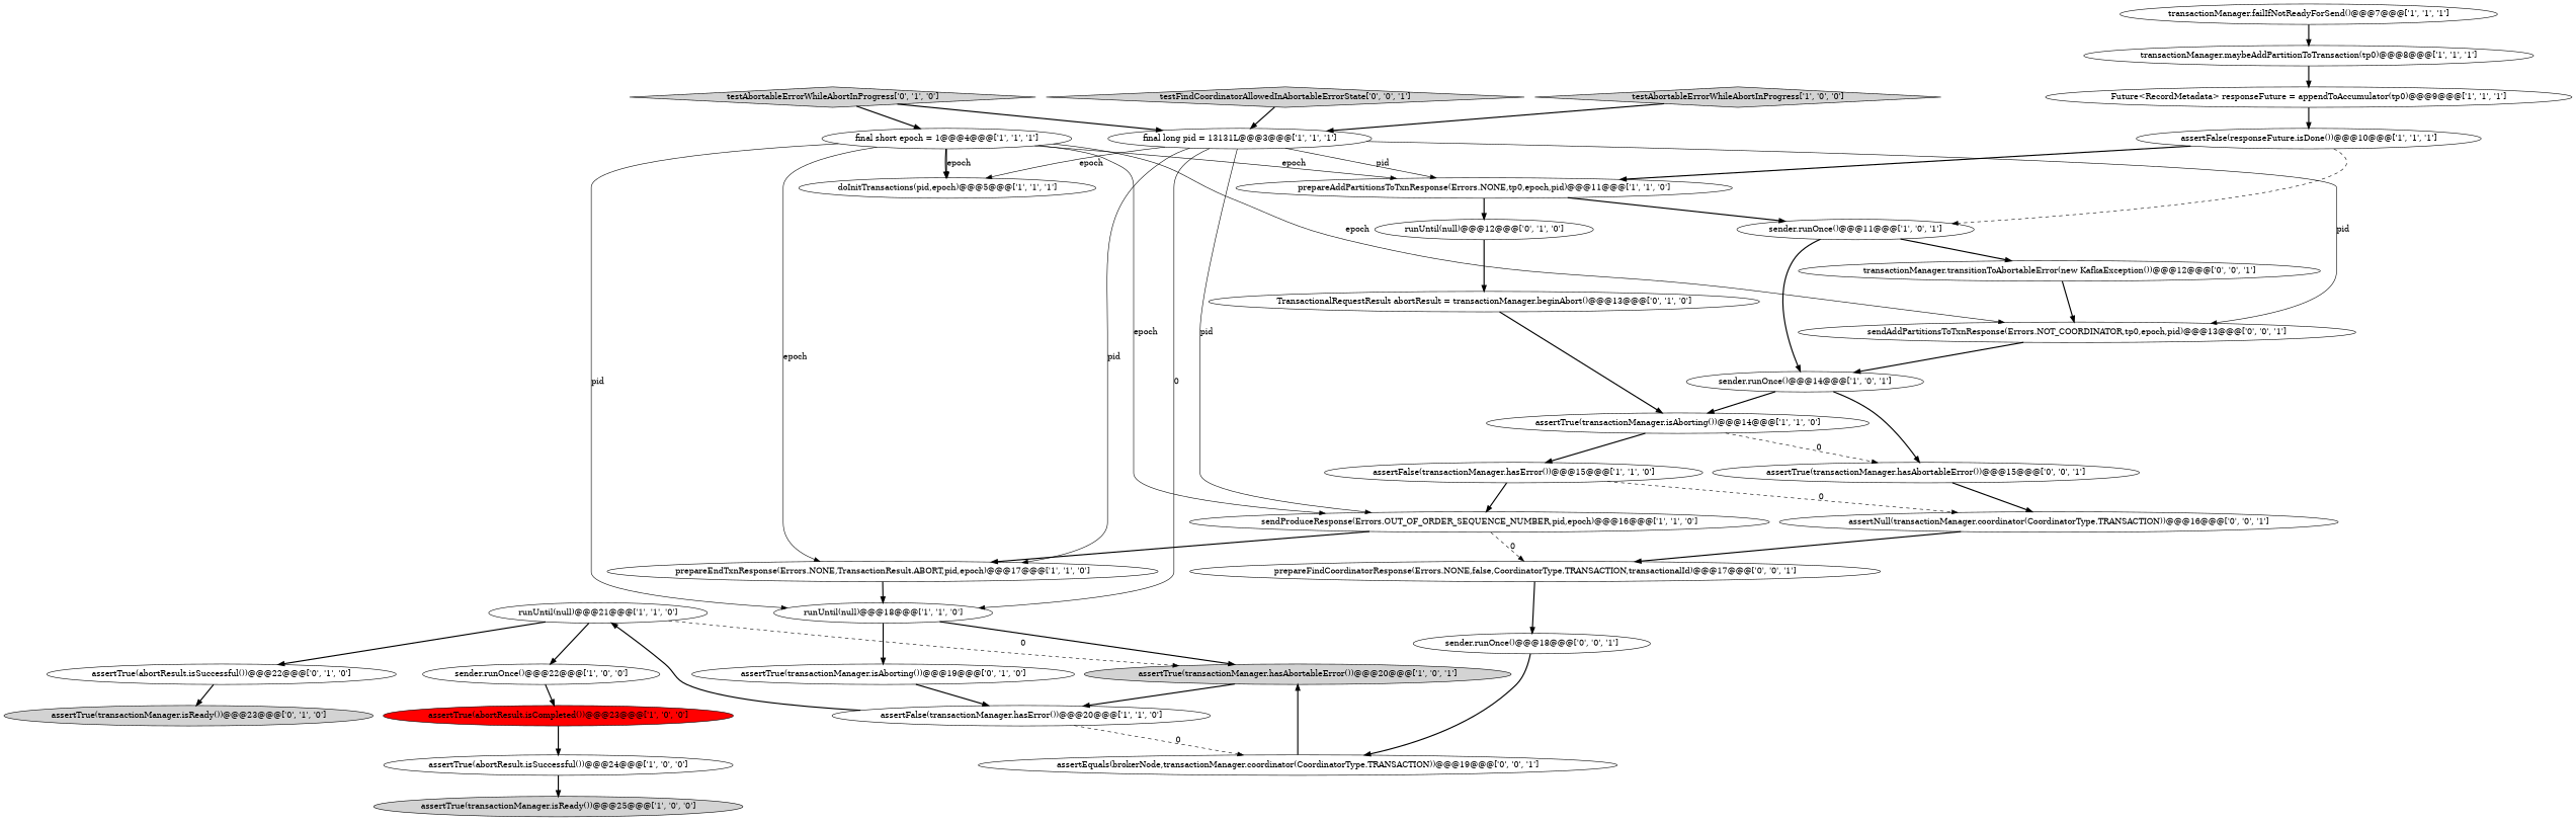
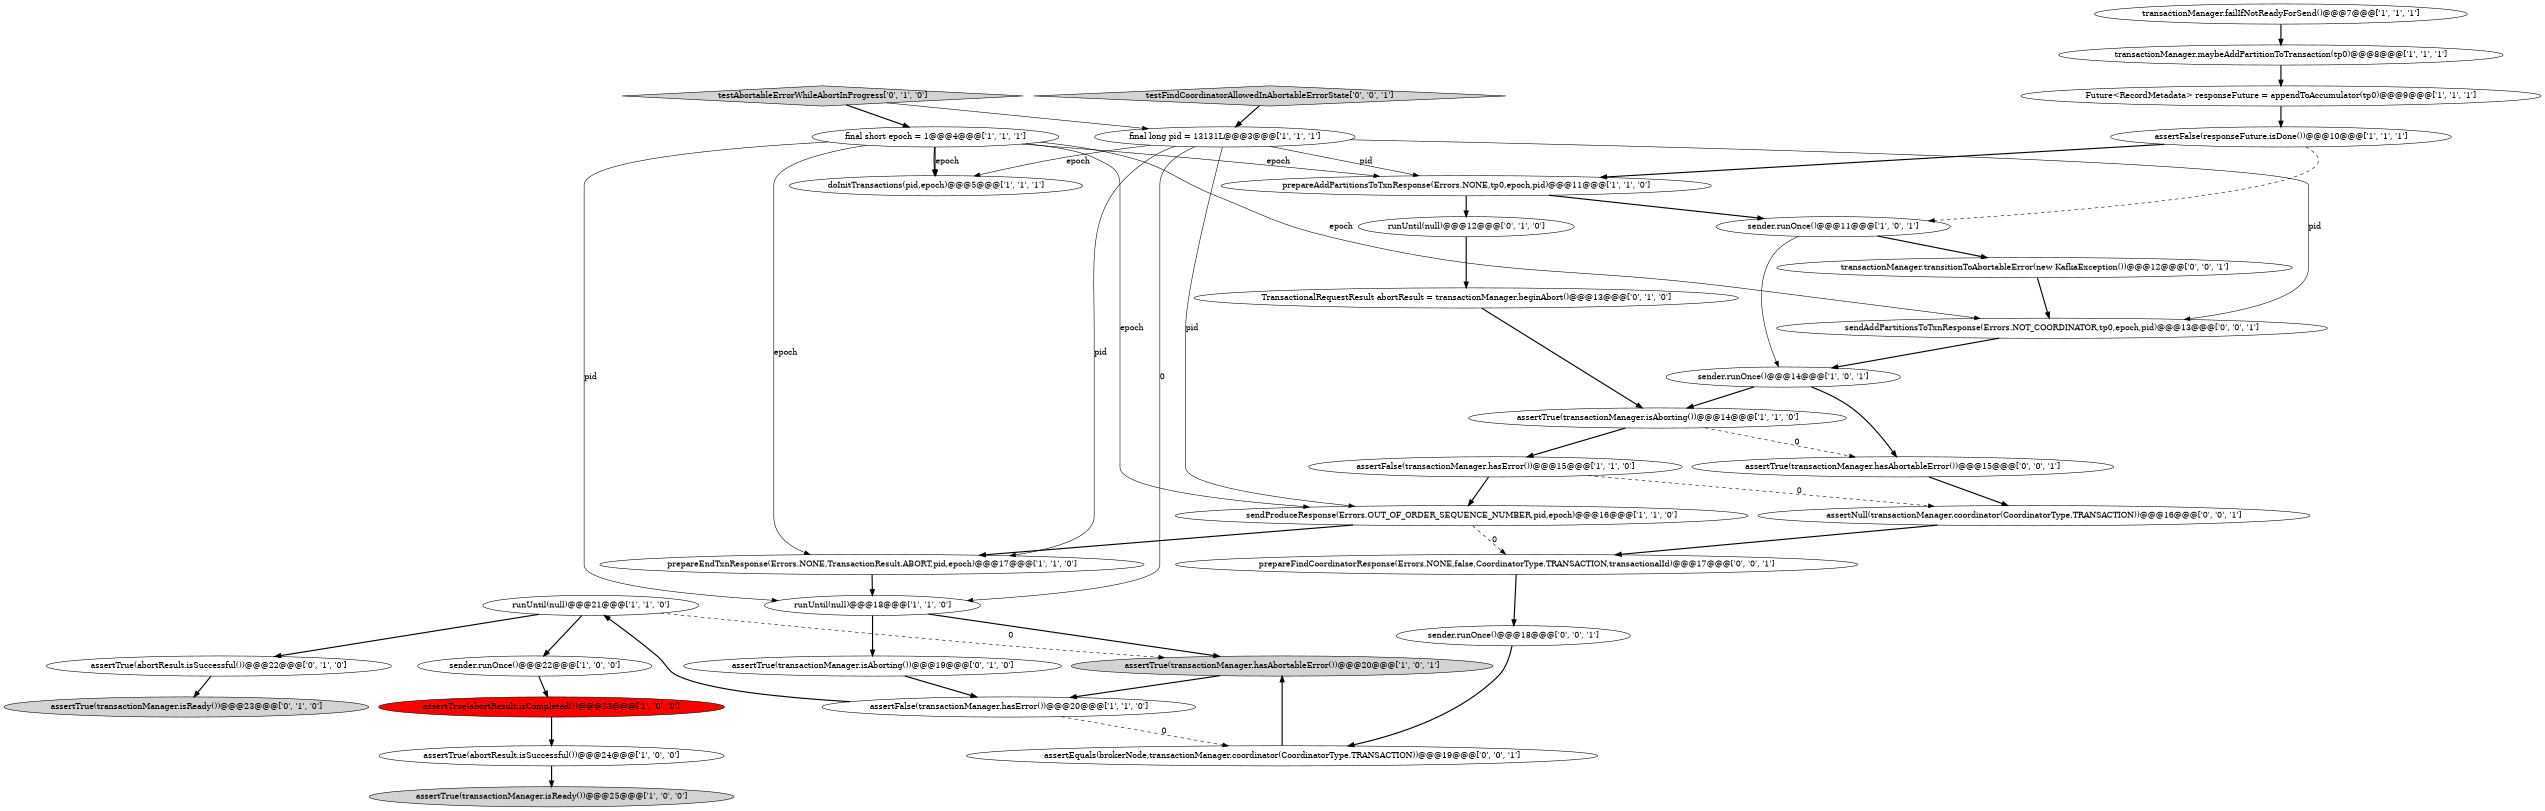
  digraph {
    node [fillcolor=white shape=ellipse style=filled]
    edge [style=bold]
    n1 [label="assertTrue(abortResult.isSuccessful())@@@22@@@['0', '1', '0']"]
    n2 [fillcolor=lightgray label="assertTrue(transactionManager.isReady())@@@23@@@['0', '1', '0']"]
    n3 [label="Future<RecordMetadata> responseFuture = appendToAccumulator(tp0)@@@9@@@['1', '1', '1']"]
    n4 [label="assertFalse(responseFuture.isDone())@@@10@@@['1', '1', '1']"]
    n5 [label="prepareAddPartitionsToTxnResponse(Errors.NONE,tp0,epoch,pid)@@@11@@@['1', '1', '0']"]
    n6 [label="sender.runOnce()@@@11@@@['1', '0', '1']"]
    n7 [label="assertTrue(transactionManager.hasAbortableError())@@@15@@@['0', '0', '1']"]
    n8 [label="assertNull(transactionManager.coordinator(CoordinatorType.TRANSACTION))@@@16@@@['0', '0', '1']"]
    n9 [label="prepareFindCoordinatorResponse(Errors.NONE,false,CoordinatorType.TRANSACTION,transactionalId)@@@17@@@['0', '0', '1']"]
    n10 [label="runUntil(null)@@@21@@@['1', '1', '0']"]
    n11 [fillcolor=lightgray label="assertTrue(transactionManager.hasAbortableError())@@@20@@@['1', '0', '1']"]
    n12 [label="sender.runOnce()@@@22@@@['1', '0', '0']"]
    n13 [label="assertFalse(transactionManager.hasError())@@@20@@@['1', '1', '0']"]
    n14 [fillcolor=red label="assertTrue(abortResult.isCompleted())@@@23@@@['1', '0', '0']"]
    n15 [label="runUntil(null)@@@12@@@['0', '1', '0']"]
    n16 [label="TransactionalRequestResult abortResult = transactionManager.beginAbort()@@@13@@@['0', '1', '0']"]
    n17 [label="assertTrue(transactionManager.isAborting())@@@14@@@['1', '1', '0']"]
    n18 [label="sender.runOnce()@@@18@@@['0', '0', '1']"]
    n19 [label="assertEquals(brokerNode,transactionManager.coordinator(CoordinatorType.TRANSACTION))@@@19@@@['0', '0', '1']"]
    n20 [label="assertFalse(transactionManager.hasError())@@@15@@@['1', '1', '0']"]
    n21 [label="sendProduceResponse(Errors.OUT_OF_ORDER_SEQUENCE_NUMBER,pid,epoch)@@@16@@@['1', '1', '0']"]
    n22 [fillcolor=lightgray label="testFindCoordinatorAllowedInAbortableErrorState['0', '0', '1']" shape=diamond]
    n23 [label="final long pid = 13131L@@@3@@@['1', '1', '1']"]
    n24 [label="sendAddPartitionsToTxnResponse(Errors.NOT_COORDINATOR,tp0,epoch,pid)@@@13@@@['0', '0', '1']"]
    n25 [label="prepareEndTxnResponse(Errors.NONE,TransactionResult.ABORT,pid,epoch)@@@17@@@['1', '1', '0']"]
    n26 [label="runUntil(null)@@@18@@@['1', '1', '0']"]
    n27 [label="doInitTransactions(pid,epoch)@@@5@@@['1', '1', '1']"]
    n28 [label="sender.runOnce()@@@14@@@['1', '0', '1']"]
    n29 [label="assertTrue(transactionManager.isAborting())@@@19@@@['0', '1', '0']"]
    n30 [label="transactionManager.maybeAddPartitionToTransaction(tp0)@@@8@@@['1', '1', '1']"]
    n31 [label="transactionManager.failIfNotReadyForSend()@@@7@@@['1', '1', '1']"]
    n32 [label="assertTrue(abortResult.isSuccessful())@@@24@@@['1', '0', '0']"]
    n33 [fillcolor=lightgray label="assertTrue(transactionManager.isReady())@@@25@@@['1', '0', '0']"]
    n34 [label="transactionManager.transitionToAbortableError(new KafkaException())@@@12@@@['0', '0', '1']"]
    n35 [label="final short epoch = 1@@@4@@@['1', '1', '1']"]
-   n36 [fillcolor=lightgray label="testAbortableErrorWhileAbortInProgress['1', '0', '0']" shape=diamond]
    n37 [fillcolor=lightgray label="testAbortableErrorWhileAbortInProgress['0', '1', '0']" shape=diamond]
    n1 -> n2
    n3 -> n4
    n4 -> n5
    n4 -> n6 [style=dashed]
    n5 -> n6
    n5 -> n15
-   n6 -> n28
+   n6 -> n28 [style=solid]
    n6 -> n34
    n7 -> n8
    n8 -> n9
    n9 -> n18
    n10 -> n1
    n10 -> n11 [label=0 style=dashed]
    n10 -> n12
    n11 -> n13
    n12 -> n14
    n13 -> n10
    n13 -> n19 [label=0 style=dashed]
    n14 -> n32
    n15 -> n16
    n16 -> n17
    n17 -> n7 [label=0 style=dashed]
    n17 -> n20
    n18 -> n19
    n19 -> n11
    n20 -> n8 [label=0 style=dashed]
    n20 -> n21
    n21 -> n9 [label=0 style=dashed]
    n21 -> n25
    n22 -> n23
    n23 -> n5 [label=pid style=solid]
    n23 -> n21 [label=pid style=solid]
    n23 -> n24 [label=pid style=solid]
    n23 -> n25 [label=pid style=solid]
    n23 -> n26 [label=0 style=solid]
    n23 -> n27 [label=epoch style=solid]
    n24 -> n28
    n25 -> n26
    n26 -> n11
    n26 -> n29
    n28 -> n7
    n28 -> n17
    n29 -> n13
    n30 -> n3
    n31 -> n30
    n32 -> n33
    n34 -> n24
    n35 -> n5 [label=epoch style=solid]
    n35 -> n21 [label=epoch style=solid]
    n35 -> n24 [label=epoch style=solid]
    n35 -> n25 [label=epoch style=solid]
    n35 -> n26 [label=pid style=solid]
    n35 -> n27 [label=epoch style=solid]
    n35 -> n27
-   n36 -> n23
-   n37 -> n23
+   n37 -> n23 [style=solid]
    n37 -> n35
  }
